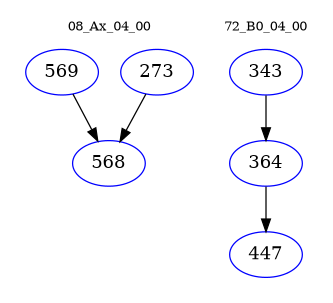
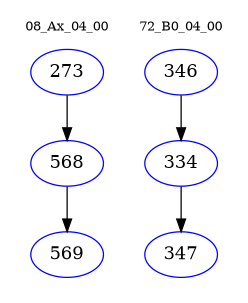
  digraph {
    node [color=blue]
    edge [color=black]
    n1 [label=273]
    n2 [label=568]
    n3 [label=569]
-   n4 [label=343]
-   n5 [label=364]
-   n6 [label=447]
+   n4 [label=346]
+   n5 [label=334]
+   n6 [label=347]
    subgraph cluster_1 {
      color=white
      fontsize=10
      label="08_Ax_04_00"
      n1
      n2
      n3
    }
    subgraph cluster_2 {
      color=white
      fontsize=10
      label="72_B0_04_00"
      n4
      n5
      n6
    }
    n1 -> n2
-   n3 -> n2
+   n2 -> n3
    n4 -> n5
    n5 -> n6
  }
